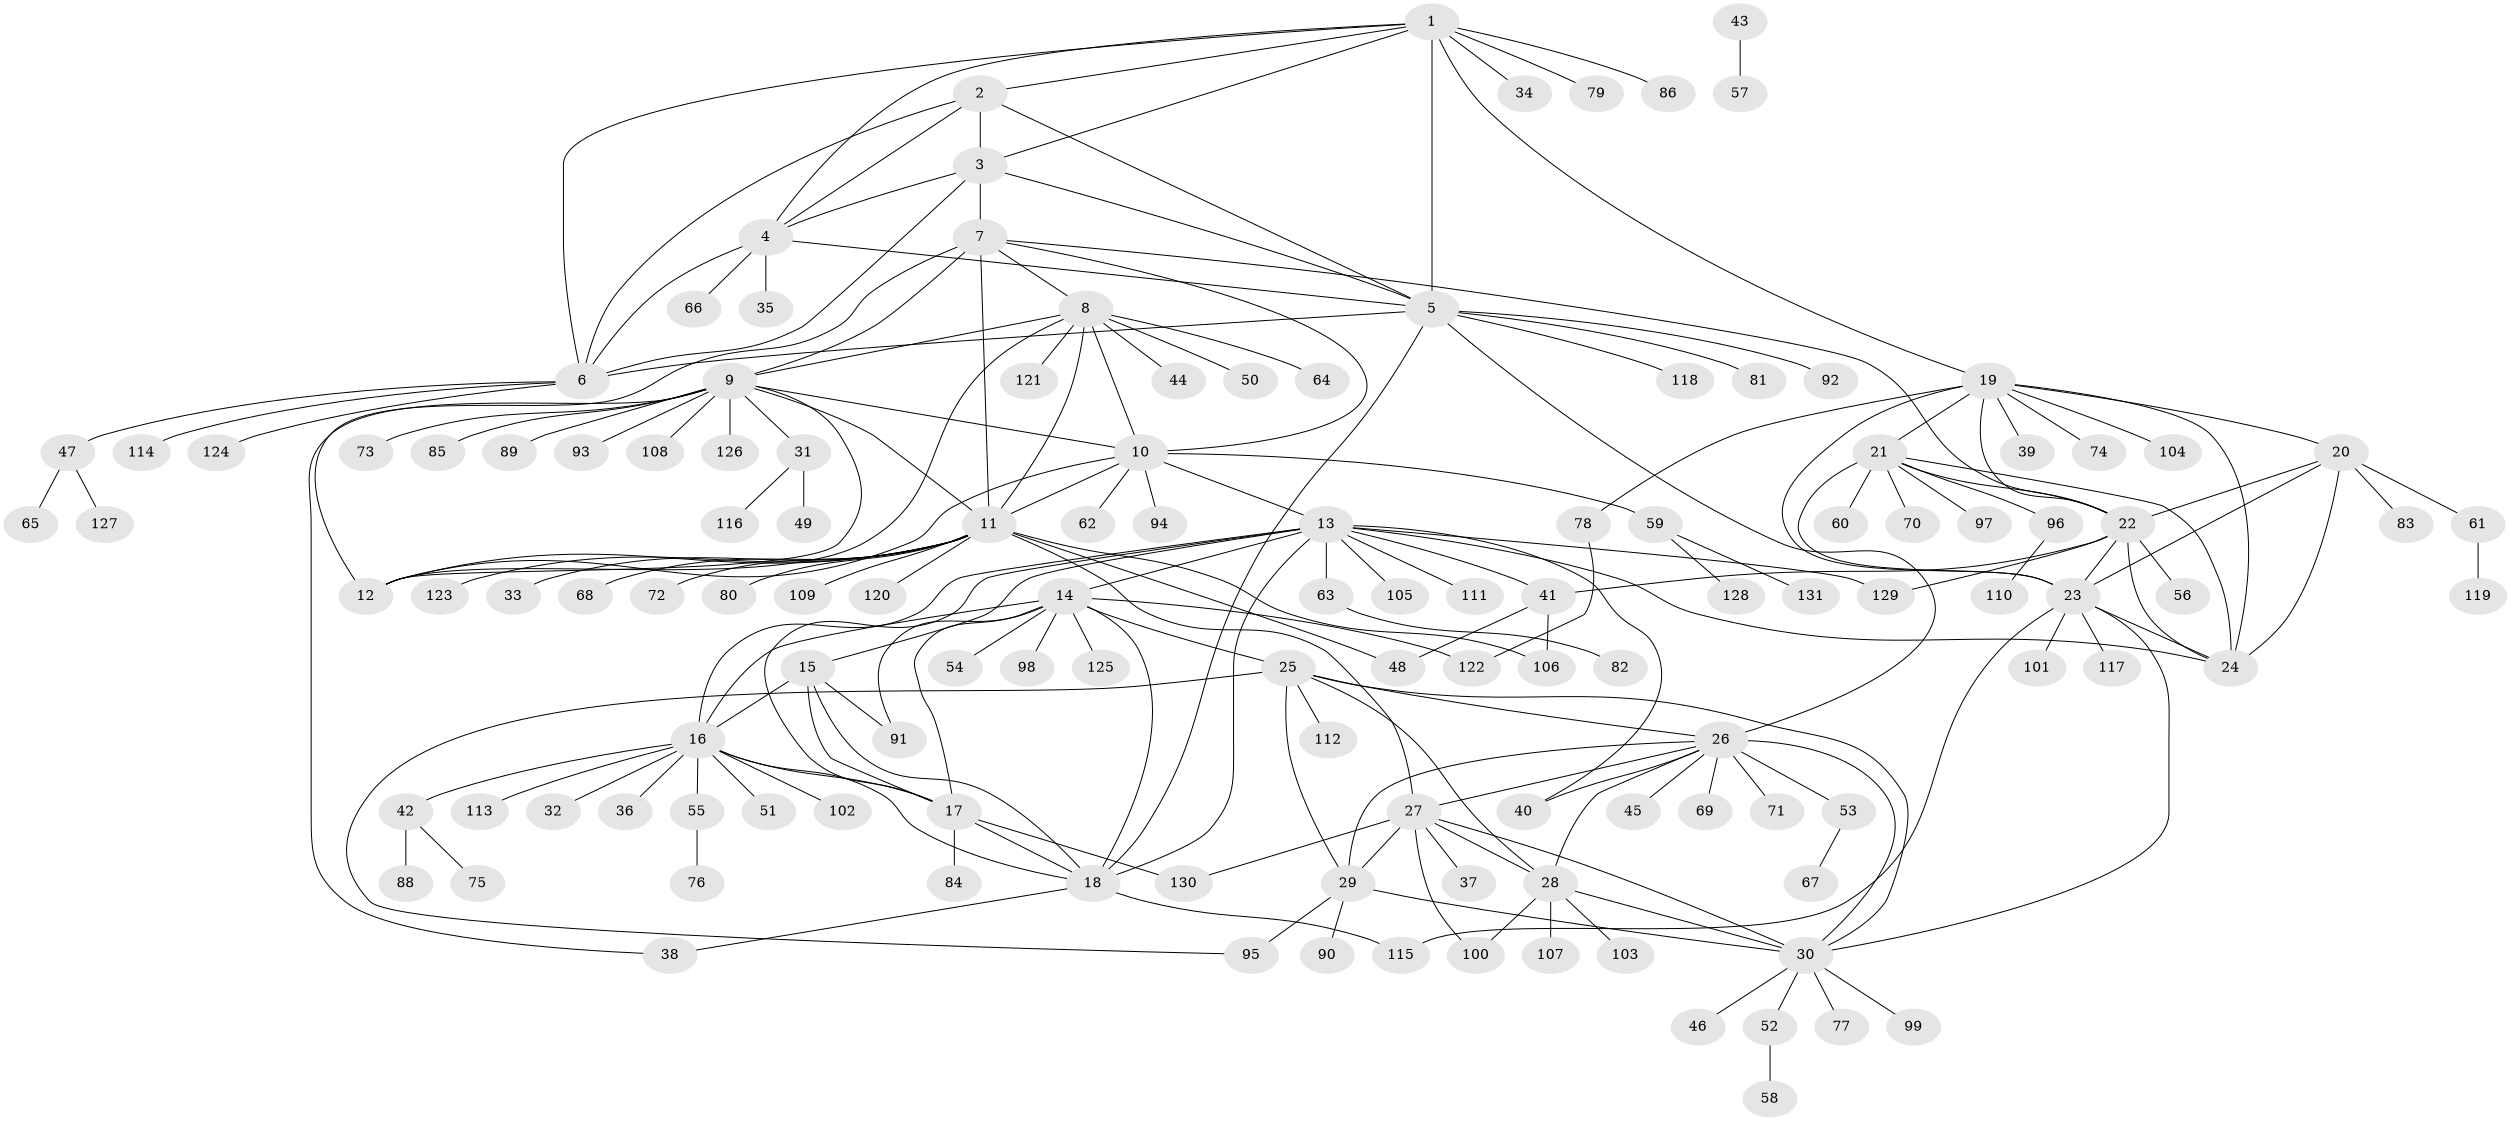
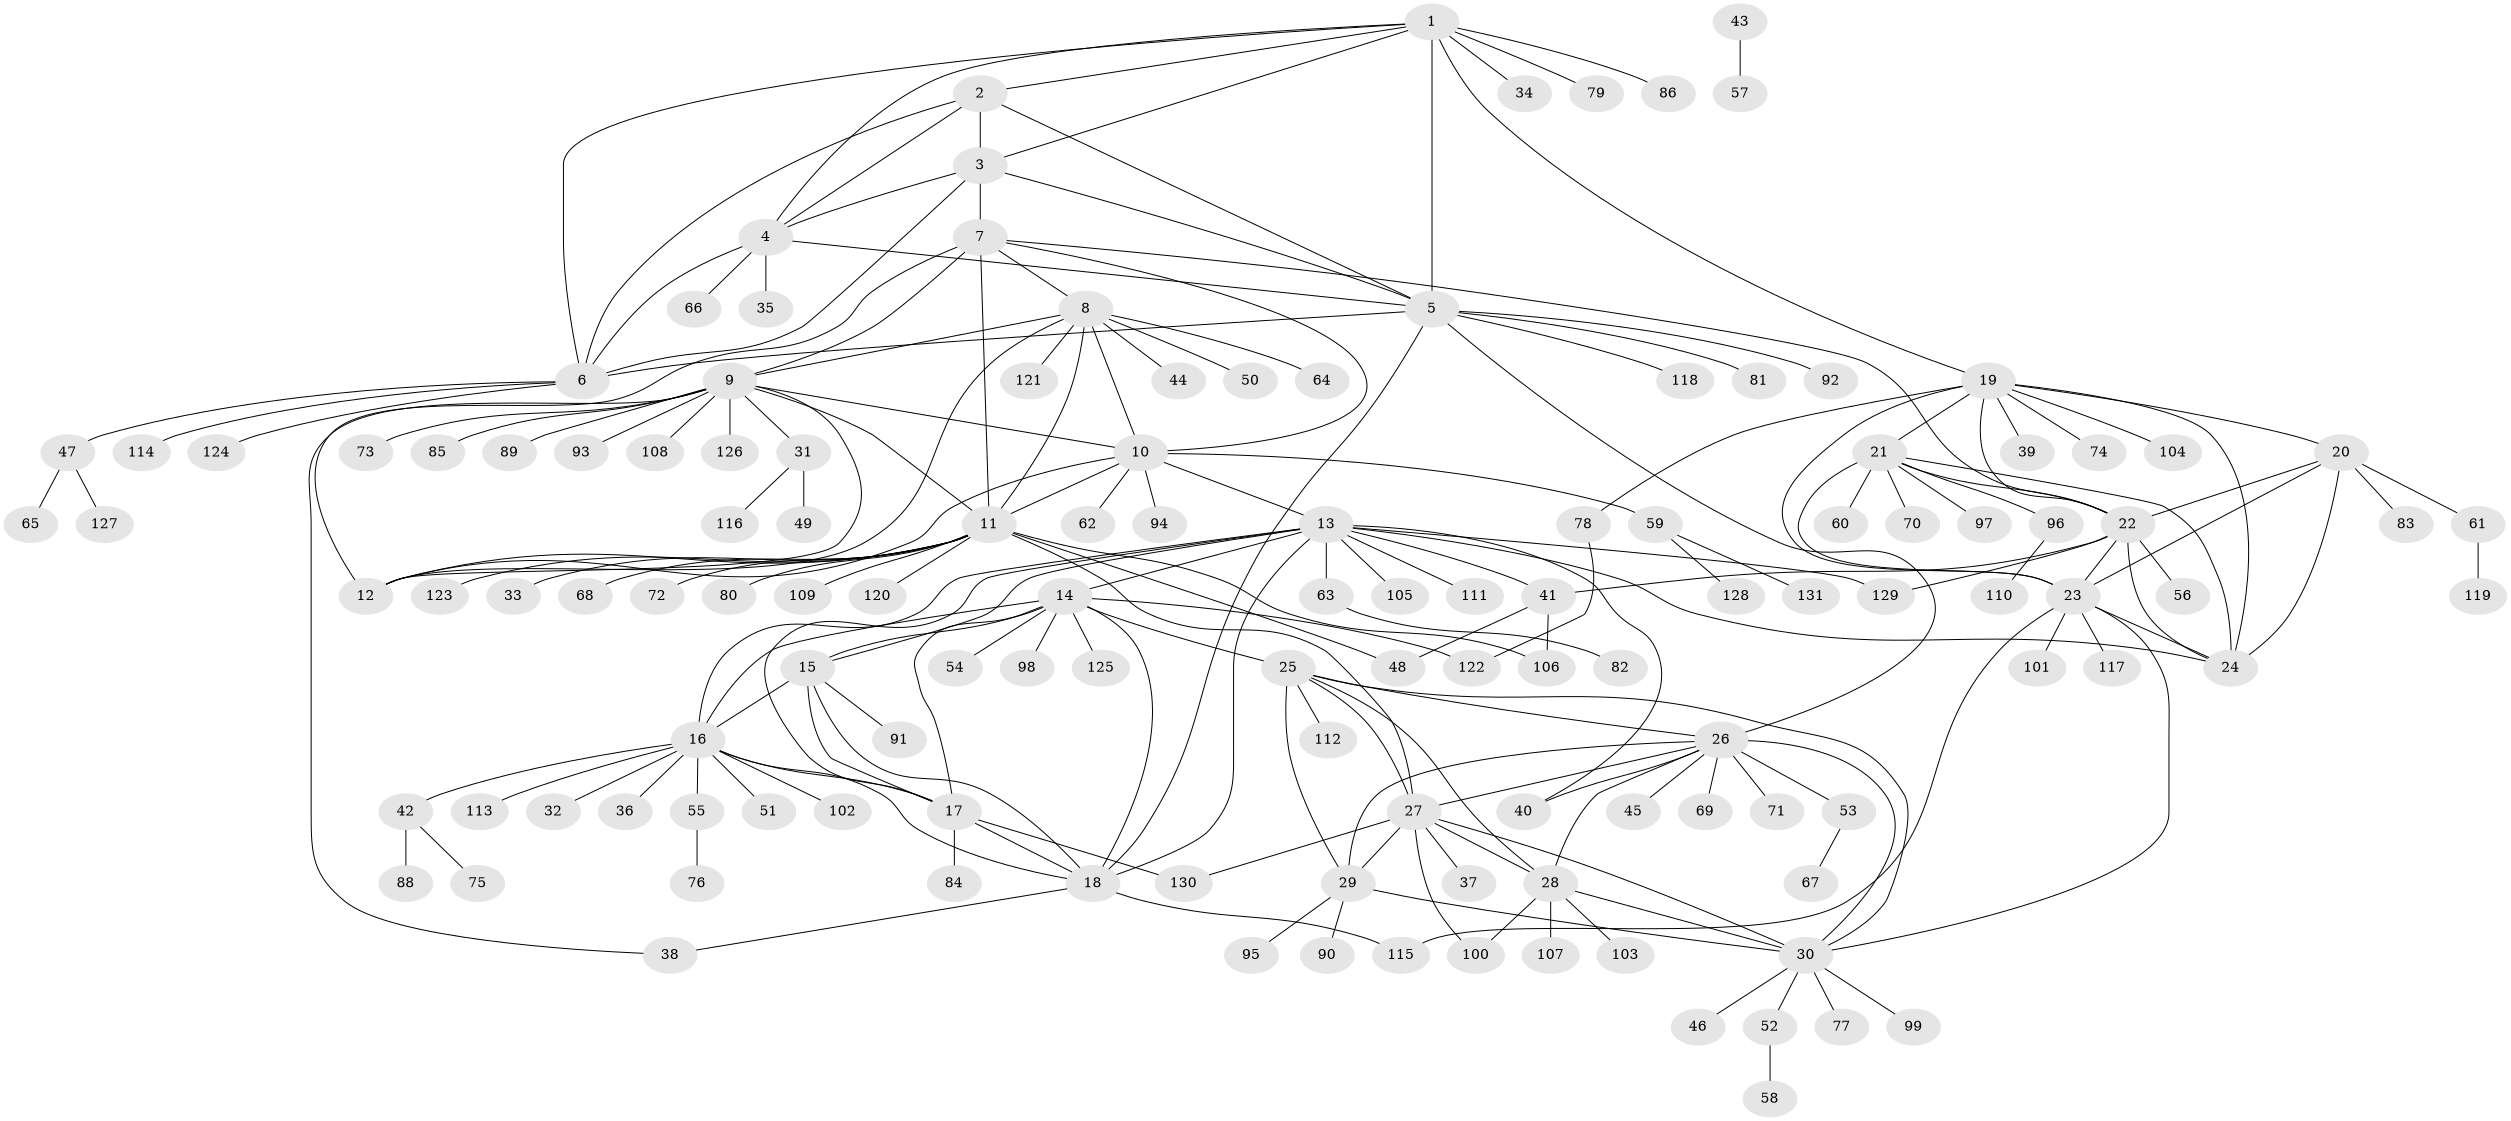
  graph {
    node [color=gray90 style=filled]
    1
    2
    3
    4
    5
    6
    19
    34
    79
    86
    7
    35
    66
    18
    26
    81
    92
    118
    47
    114
    124
    22
    24
    20
    21
    23
    39
    74
    78
    104
    8
    9
    10
    11
    12
    38
    115
    27
    40
    30
    28
    29
    45
    53
    69
    71
    65
    127
    44
    50
    64
    121
    31
    73
    85
    89
    93
    108
    126
    13
    59
    62
    94
    33
    48
    68
    72
    80
    106
    109
    120
    123
    41
    129
    56
    49
    116
    14
    15
    16
    17
    63
    105
    111
    128
    131
    130
    37
    100
    43
    57
    25
    54
    98
    122
    125
    91
    32
    36
    42
    51
    55
    102
    113
    84
    82
    112
    75
    88
    76
    61
    83
    60
    70
    96
    97
    101
    117
    119
    110
    46
    52
    77
    99
    103
    107
    90
    95
    67
    58
    1 -- 2
    1 -- 3
    1 -- 4
    1 -- 5
    1 -- 6
    1 -- 19
    1 -- 34
    1 -- 79
    1 -- 86
    2 -- 3
    2 -- 4
    2 -- 5
    2 -- 6
    3 -- 4
    3 -- 5
    3 -- 6
    3 -- 7
    4 -- 5
    4 -- 6
    4 -- 35
    4 -- 66
    5 -- 6
    5 -- 18
    5 -- 26
    5 -- 81
    5 -- 92
    5 -- 118
    6 -- 47
    6 -- 114
    6 -- 124
    19 -- 22
    19 -- 24
    19 -- 20
    19 -- 21
    19 -- 23
    19 -- 39
    19 -- 74
    19 -- 78
    19 -- 104
    7 -- 22
    7 -- 8
    7 -- 9
    7 -- 10
    7 -- 11
    7 -- 12
    18 -- 38
    18 -- 115
    26 -- 27
    26 -- 40
    26 -- 30
    26 -- 28
    26 -- 29
    26 -- 45
    26 -- 53
    26 -- 69
    26 -- 71
    47 -- 65
    47 -- 127
    22 -- 24
    22 -- 23
    22 -- 41
    22 -- 129
    22 -- 56
    20 -- 22
    20 -- 24
    20 -- 23
    20 -- 61
    20 -- 83
    21 -- 22
    21 -- 24
    21 -- 23
    21 -- 60
    21 -- 70
    21 -- 96
    21 -- 97
    23 -- 24
    23 -- 115
    23 -- 30
    23 -- 101
    23 -- 117
    78 -- 122
    8 -- 9
    8 -- 10
    8 -- 11
    8 -- 12
    8 -- 44
    8 -- 50
    8 -- 64
    8 -- 121
    9 -- 10
    9 -- 11
    9 -- 12
    9 -- 38
    9 -- 31
    9 -- 73
    9 -- 85
    9 -- 89
    9 -- 93
    9 -- 108
    9 -- 126
    10 -- 11
    10 -- 12
    10 -- 13
    10 -- 59
    10 -- 62
    10 -- 94
    11 -- 12
    11 -- 27
    11 -- 33
    11 -- 48
    11 -- 68
    11 -- 72
    11 -- 80
    11 -- 106
    11 -- 109
    11 -- 120
    11 -- 123
    27 -- 30
    27 -- 28
    27 -- 29
    27 -- 130
    27 -- 37
    27 -- 100
    30 -- 46
    30 -- 52
    30 -- 77
    30 -- 99
    28 -- 30
    28 -- 100
    28 -- 103
    28 -- 107
    29 -- 30
    29 -- 90
    29 -- 95
    53 -- 67
    31 -- 49
    31 -- 116
    13 -- 18
    13 -- 24
    13 -- 40
    13 -- 41
    13 -- 129
    13 -- 14
    13 -- 15
    13 -- 16
    13 -- 17
    13 -- 63
    13 -- 105
    13 -- 111
    59 -- 128
    59 -- 131
    41 -- 48
    41 -- 106
    14 -- 18
-   14 -- 91
+   14 -- 15
    14 -- 16
    14 -- 17
    14 -- 25
    14 -- 54
    14 -- 98
    14 -- 122
    14 -- 125
    15 -- 18
    15 -- 16
    15 -- 17
    15 -- 91
    16 -- 18
    16 -- 17
    16 -- 32
    16 -- 36
    16 -- 42
    16 -- 51
    16 -- 55
    16 -- 102
    16 -- 113
    17 -- 18
    17 -- 130
    17 -- 84
    63 -- 82
    43 -- 57
    25 -- 26
-   25 -- 95
+   25 -- 27
    25 -- 30
    25 -- 28
    25 -- 29
    25 -- 112
    42 -- 75
    42 -- 88
    55 -- 76
    61 -- 119
    96 -- 110
    52 -- 58
  }
